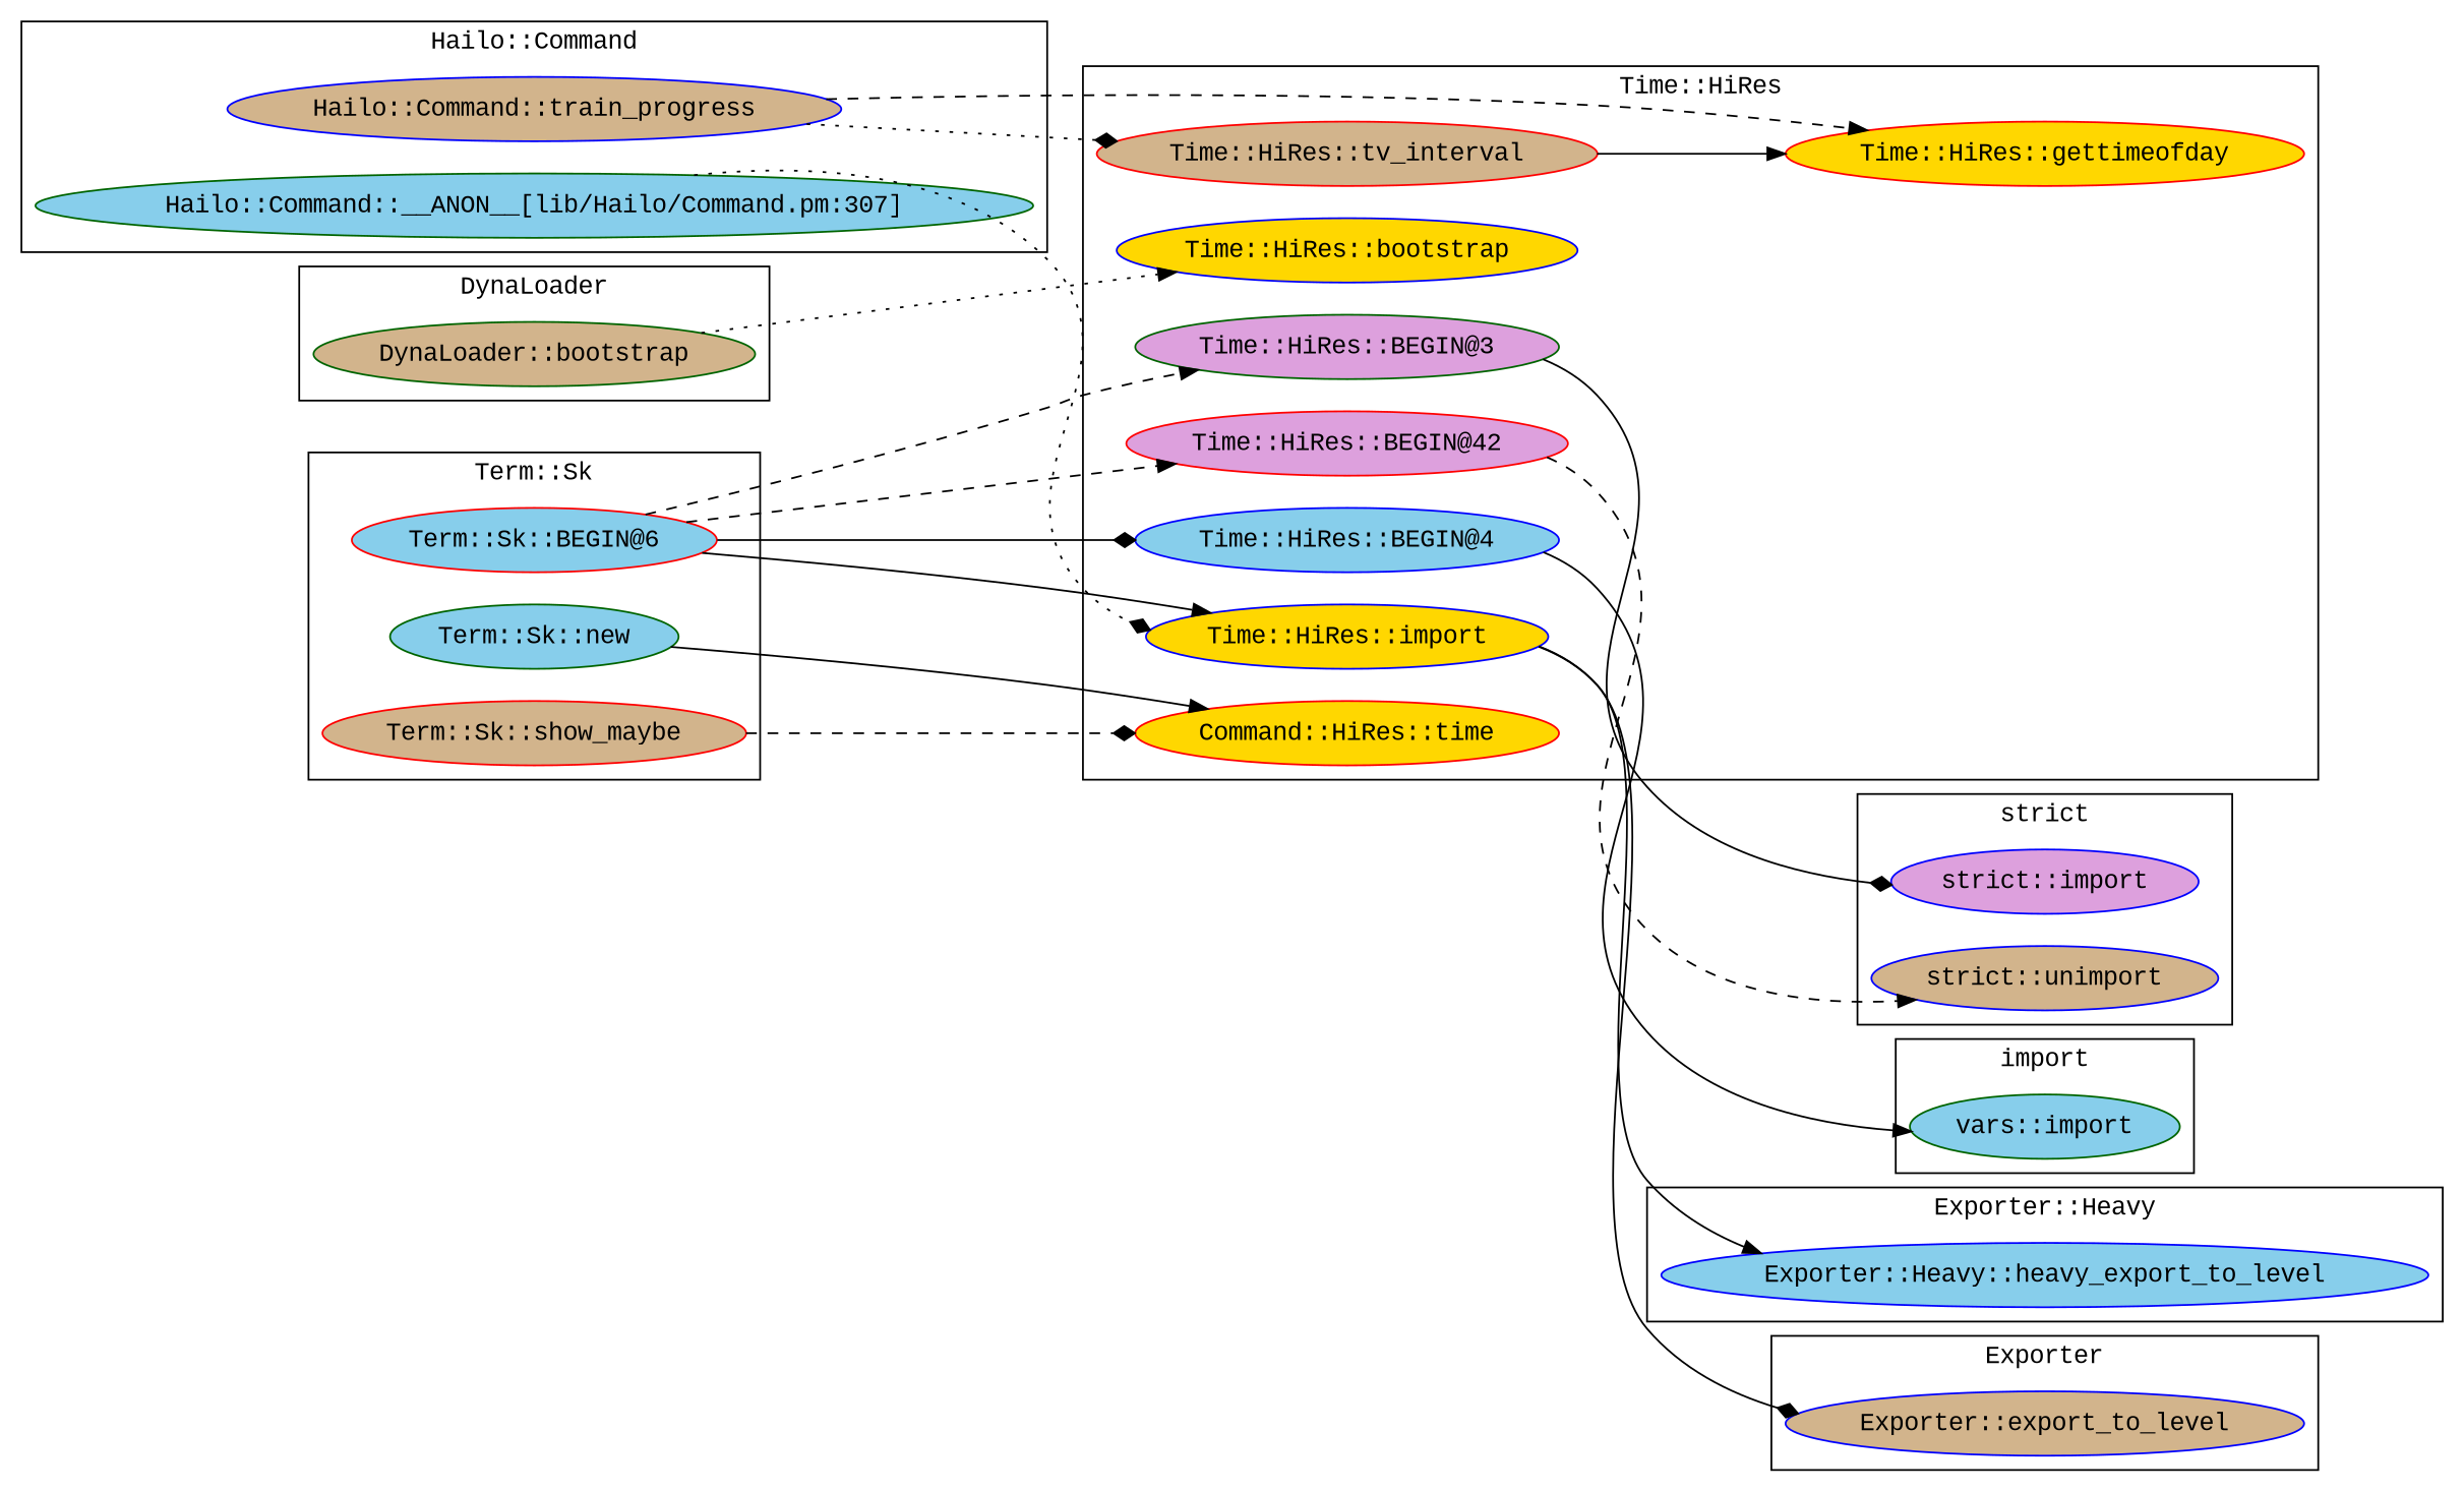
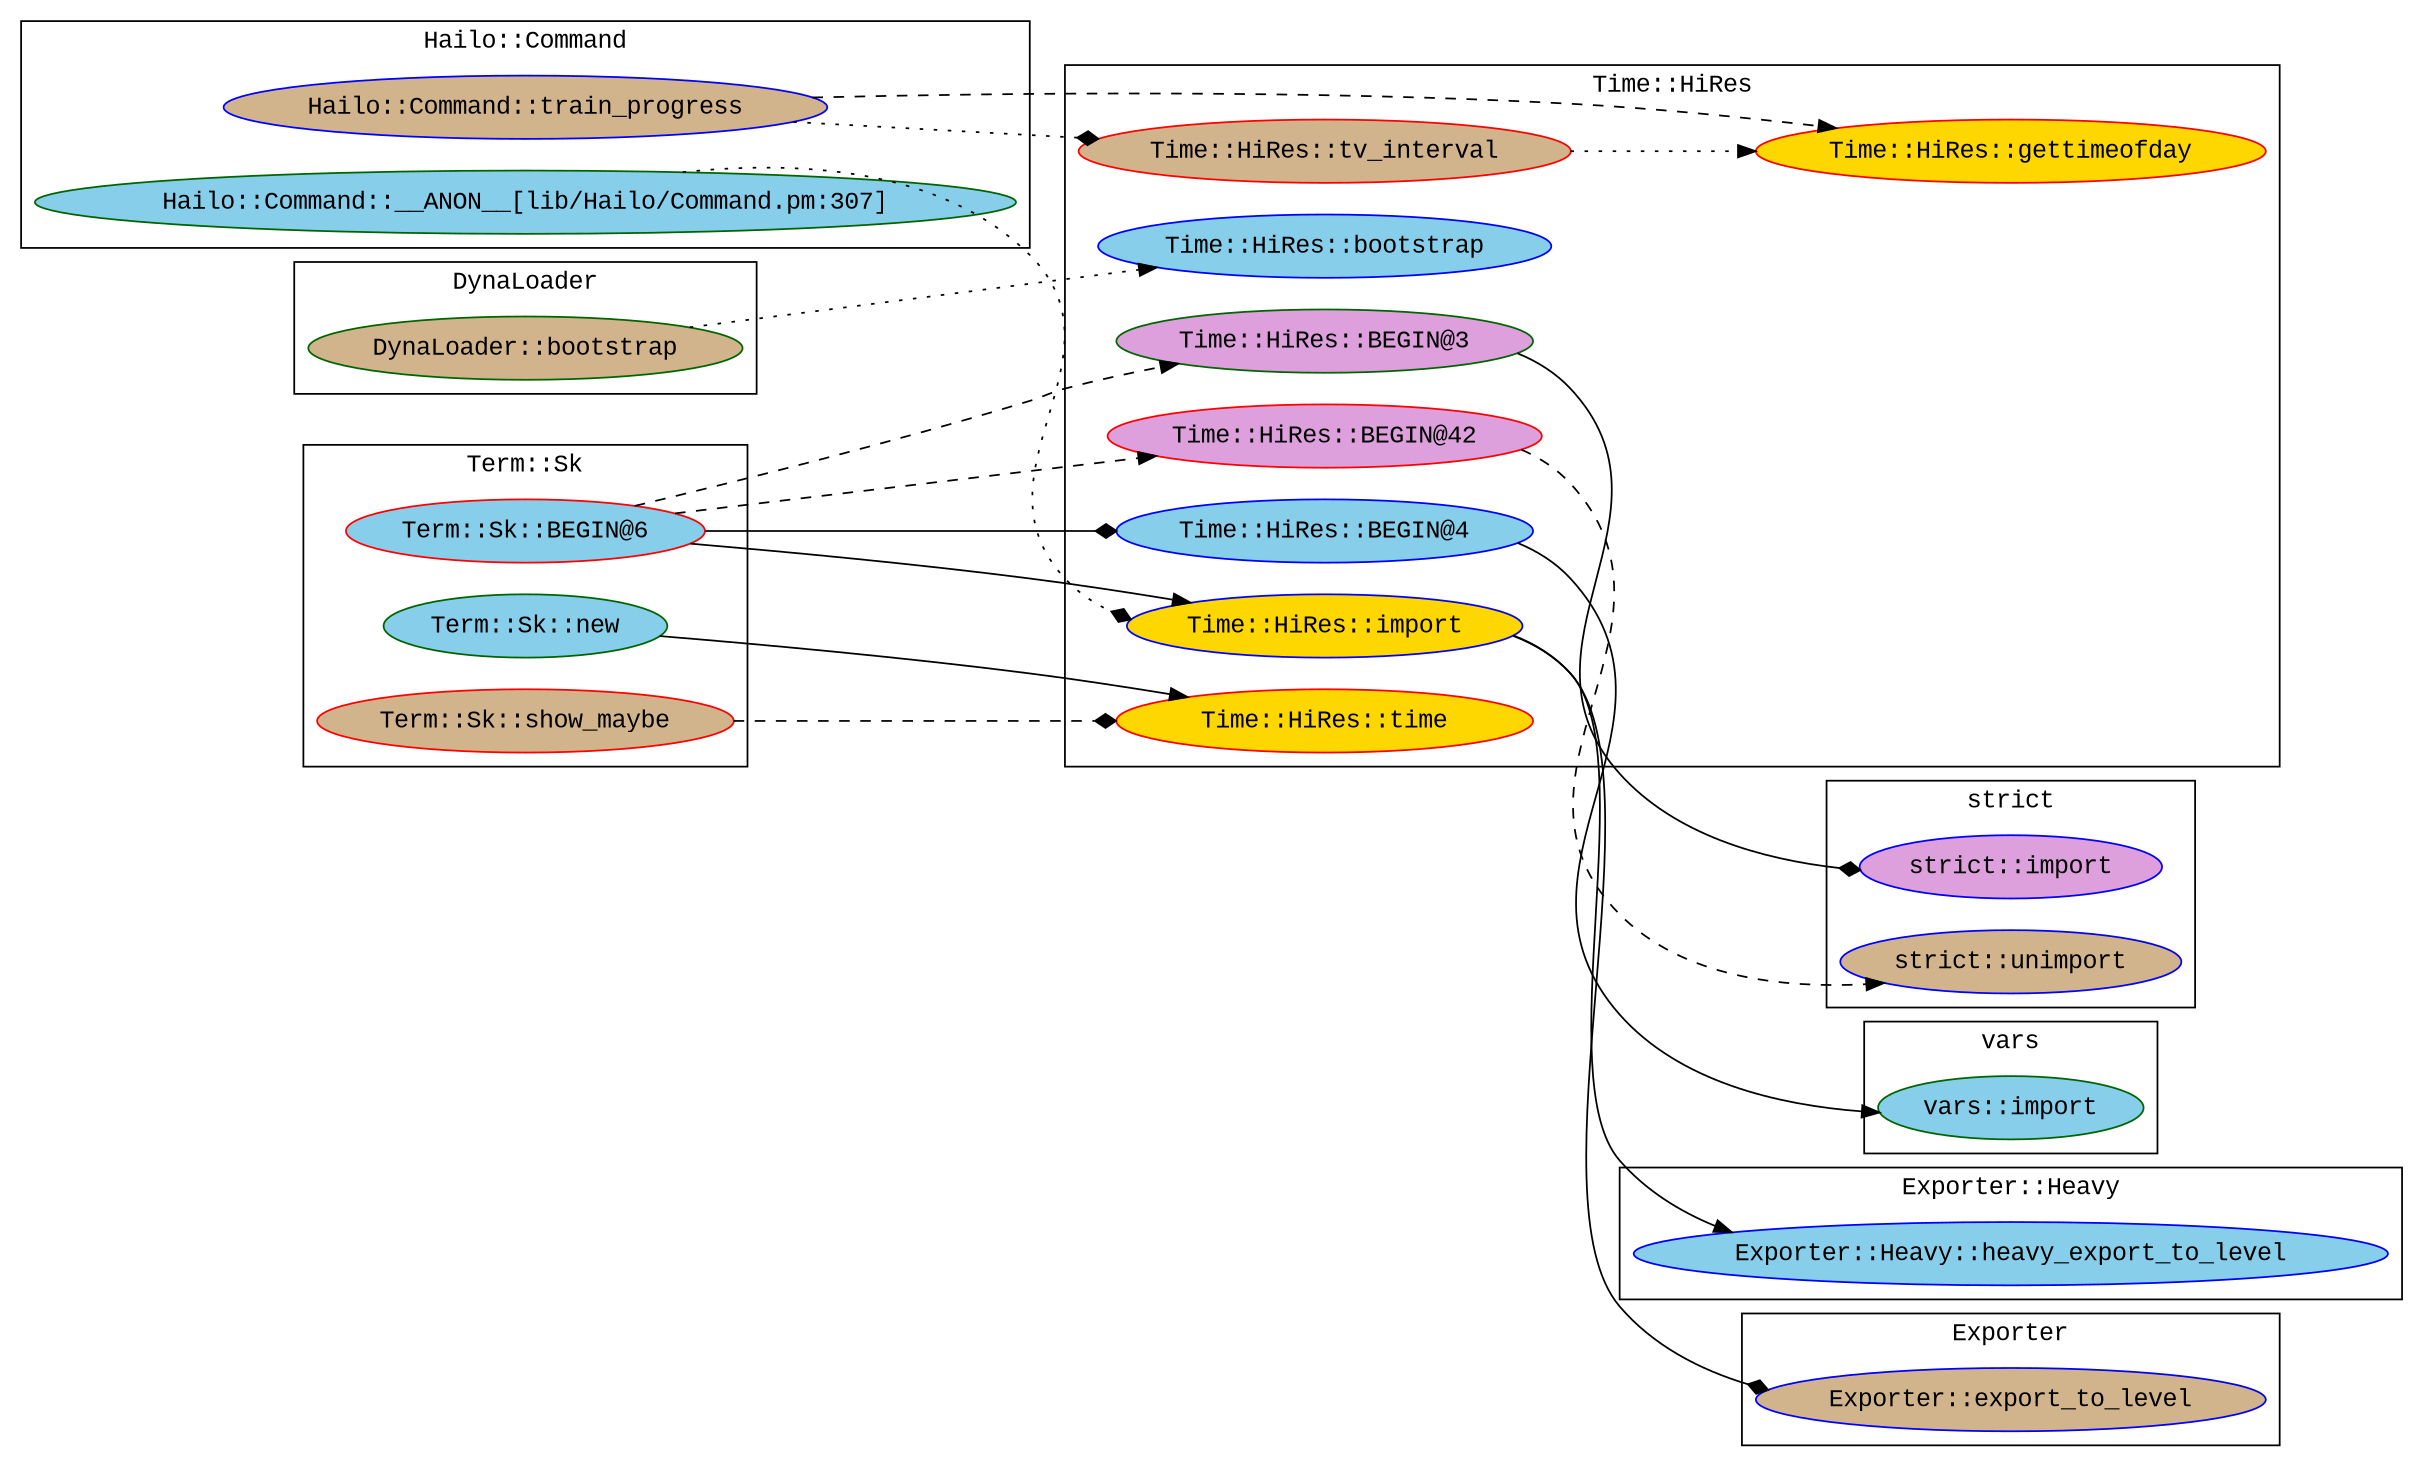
  digraph {
    fontname="Liberation Mono"
    rankdir=LR
    node [color=blue fillcolor=skyblue fontname="Liberation Mono" style=filled]
    edge [arrowhead=normal fontname="Liberation Mono" style=solid]
    "vars::import" [color=darkgreen]
    "DynaLoader::bootstrap" [color=darkgreen fillcolor=tan]
    "strict::import" [fillcolor=plum]
    "strict::unimport" [fillcolor=tan]
    "Exporter::Heavy::heavy_export_to_level"
    "Exporter::export_to_level" [fillcolor=tan]
    "Term::Sk::BEGIN@6" [color=red]
    "Term::Sk::new" [color=darkgreen]
    "Term::Sk::show_maybe" [color=red fillcolor=tan]
    "Time::HiRes::gettimeofday" [color=red fillcolor=gold]
    "Time::HiRes::BEGIN@42" [color=red fillcolor=plum]
    "Time::HiRes::BEGIN@4"
    "Time::HiRes::BEGIN@3" [color=darkgreen fillcolor=plum]
    "Time::HiRes::import" [fillcolor=gold]
    "Time::HiRes::tv_interval" [color=red fillcolor=tan]
-   "Time::HiRes::time" [color=red fillcolor=gold label="Command::HiRes::time"]
-   "Time::HiRes::bootstrap" [fillcolor=gold]
+   "Time::HiRes::time" [color=red fillcolor=gold]
+   "Time::HiRes::bootstrap"
    "Hailo::Command::__ANON__[lib/Hailo/Command.pm:307]" [color=darkgreen]
    "Hailo::Command::train_progress" [fillcolor=tan]
    subgraph cluster_1 {
-     label=import
+     label=vars
      "vars::import"
    }
    subgraph cluster_2 {
      label=DynaLoader
      "DynaLoader::bootstrap"
    }
    subgraph cluster_3 {
      label="strict"
      "strict::import"
      "strict::unimport"
    }
    subgraph cluster_4 {
      label="Exporter::Heavy"
      "Exporter::Heavy::heavy_export_to_level"
    }
    subgraph cluster_5 {
      label=Exporter
      "Exporter::export_to_level"
    }
    subgraph cluster_6 {
      label="Term::Sk"
      "Term::Sk::BEGIN@6"
      "Term::Sk::new"
      "Term::Sk::show_maybe"
    }
    subgraph cluster_7 {
      label="Time::HiRes"
      "Time::HiRes::gettimeofday"
      "Time::HiRes::BEGIN@42"
      "Time::HiRes::BEGIN@4"
      "Time::HiRes::BEGIN@3"
      "Time::HiRes::import"
      "Time::HiRes::tv_interval"
      "Time::HiRes::time"
      "Time::HiRes::bootstrap"
    }
    subgraph cluster_8 {
      label="Hailo::Command"
      "Hailo::Command::__ANON__[lib/Hailo/Command.pm:307]"
      "Hailo::Command::train_progress"
    }
    "DynaLoader::bootstrap" -> "Time::HiRes::bootstrap" [style=dotted]
    "Term::Sk::BEGIN@6" -> "Time::HiRes::BEGIN@42" [style=dashed]
    "Term::Sk::BEGIN@6" -> "Time::HiRes::BEGIN@4" [arrowhead=diamond]
    "Term::Sk::BEGIN@6" -> "Time::HiRes::BEGIN@3" [style=dashed]
    "Term::Sk::BEGIN@6" -> "Time::HiRes::import"
    "Term::Sk::new" -> "Time::HiRes::time"
    "Term::Sk::show_maybe" -> "Time::HiRes::time" [arrowhead=diamond style=dashed]
    "Time::HiRes::BEGIN@42" -> "strict::unimport" [style=dashed]
    "Time::HiRes::BEGIN@4" -> "vars::import"
    "Time::HiRes::BEGIN@3" -> "strict::import" [arrowhead=diamond]
    "Time::HiRes::import" -> "Exporter::Heavy::heavy_export_to_level"
    "Time::HiRes::import" -> "Exporter::export_to_level" [arrowhead=diamond]
-   "Time::HiRes::tv_interval" -> "Time::HiRes::gettimeofday"
+   "Time::HiRes::tv_interval" -> "Time::HiRes::gettimeofday" [style=dotted]
    "Hailo::Command::__ANON__[lib/Hailo/Command.pm:307]" -> "Time::HiRes::import" [arrowhead=diamond style=dotted]
    "Hailo::Command::train_progress" -> "Time::HiRes::gettimeofday" [style=dashed]
    "Hailo::Command::train_progress" -> "Time::HiRes::tv_interval" [arrowhead=diamond style=dotted]
  }
